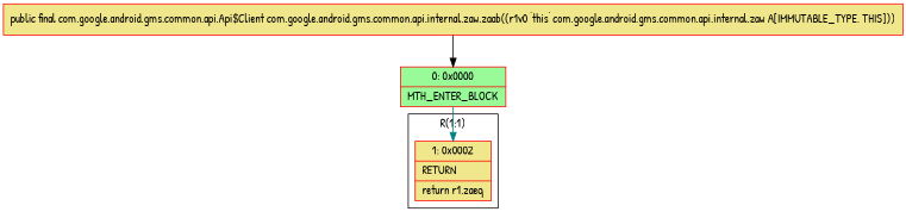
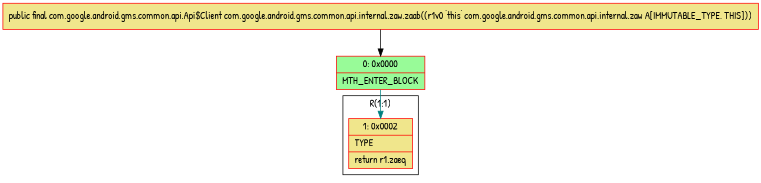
  digraph {
    fontname="Patrick Hand"
    node [color=red shape=record style=filled fillcolor=khaki fontname="Patrick Hand"]
    edge [fontname="Patrick Hand"]
-   n1 [label="{1\:\ 0x0002|RETURN\l|return r1.zaeq\l}"]
+   n1 [label="{1\:\ 0x0002|TYPE\l|return r1.zaeq\l}"]
    n2 [label="{0\:\ 0x0000|MTH_ENTER_BLOCK\l}" fillcolor=palegreen]
    n3 [label="{public final com.google.android.gms.common.api.Api$Client com.google.android.gms.common.api.internal.zaw.zaab((r1v0 'this' com.google.android.gms.common.api.internal.zaw A[IMMUTABLE_TYPE, THIS])) }"]
    subgraph cluster_1 {
      label="R(1:1)"
      n1
    }
    n2 -> n1 [color=teal]
    n3 -> n2 [color=black]
  }
